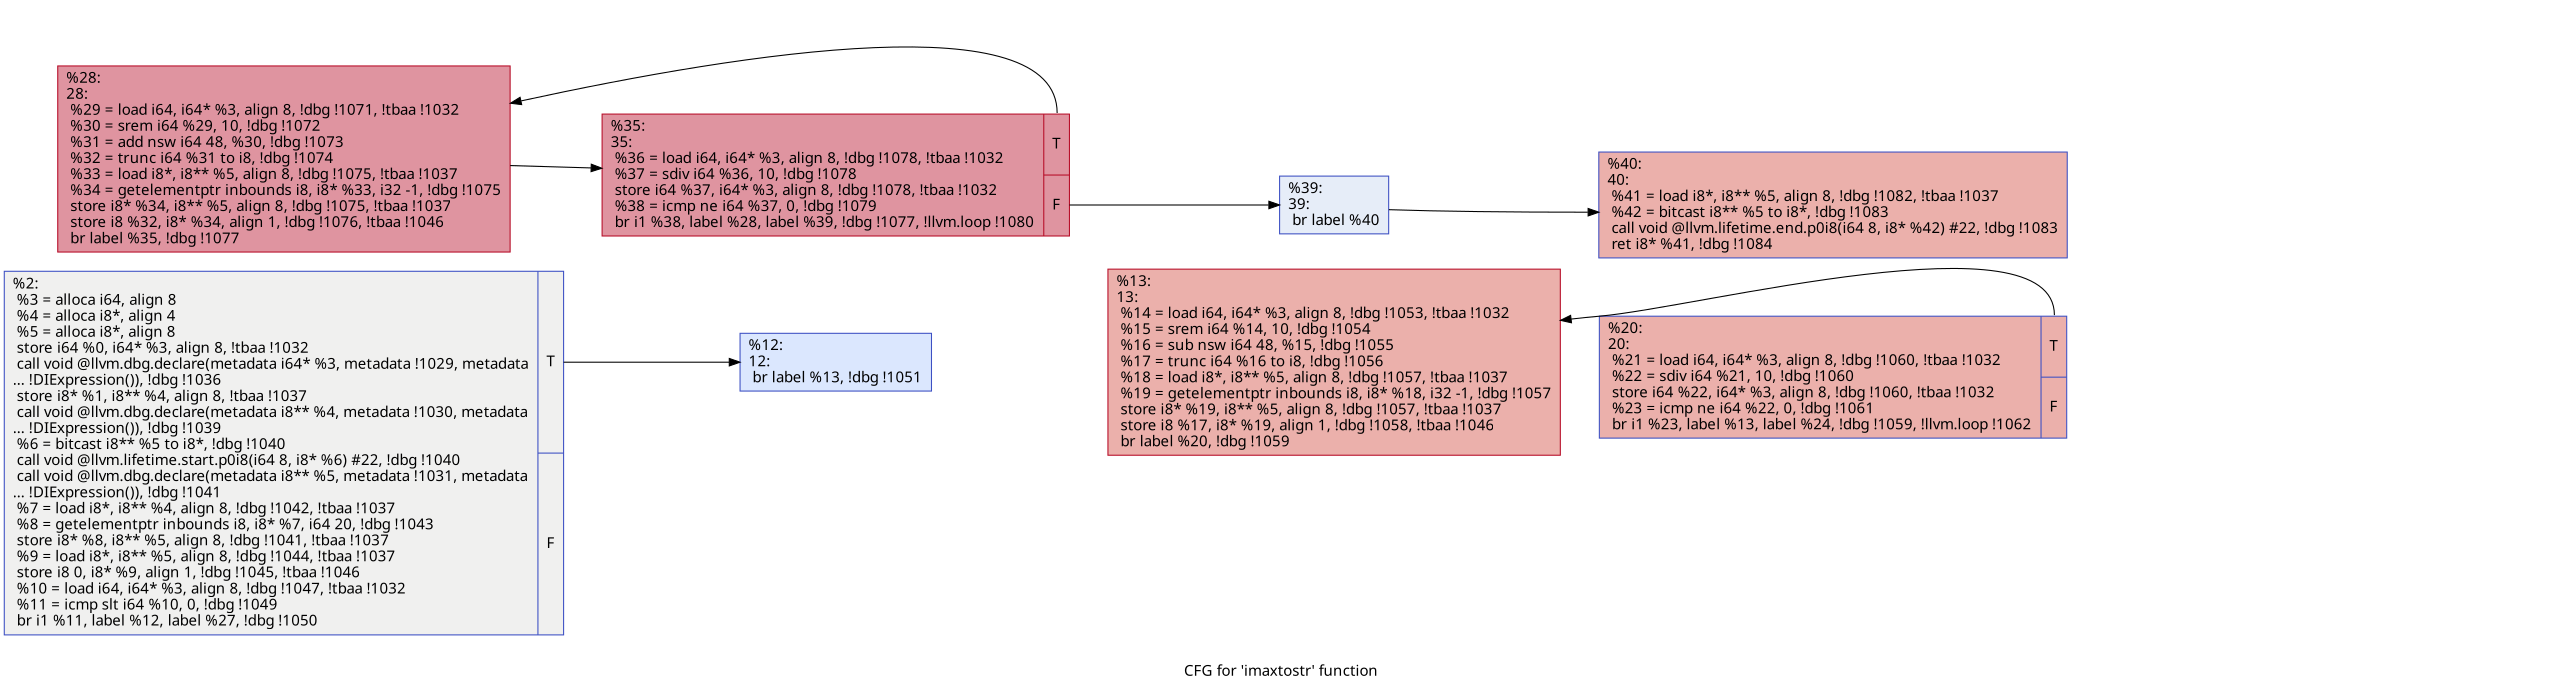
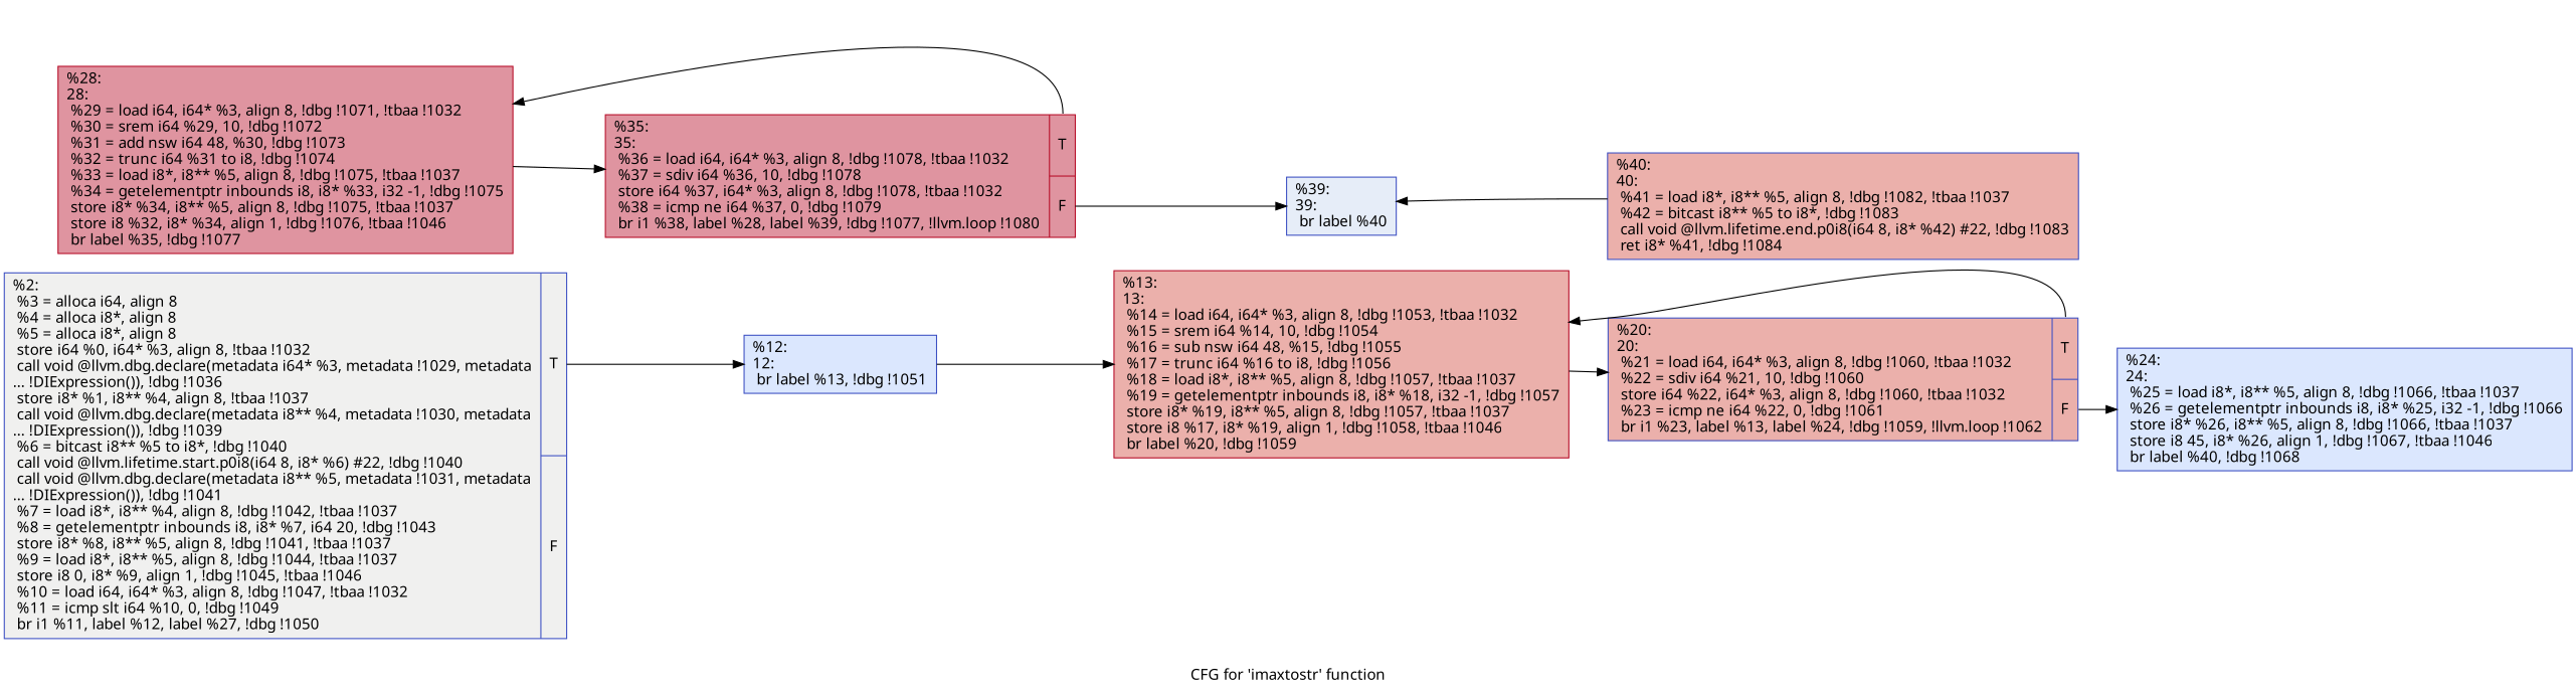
  digraph {
    fontname="Noto Sans"
    label="CFG for 'imaxtostr' function"
    rankdir=LR
    node [color="#3d50c3ff" fillcolor="#d24b4070" fontname="Noto Sans" shape=record style=filled]
    edge [fontname="Noto Sans"]
-   n1 [fillcolor="#dedcdb70" label="{%2:\l  %3 = alloca i64, align 8\l  %4 = alloca i8*, align 4\l  %5 = alloca i8*, align 8\l  store i64 %0, i64* %3, align 8, !tbaa !1032\l  call void @llvm.dbg.declare(metadata i64* %3, metadata !1029, metadata\l... !DIExpression()), !dbg !1036\l  store i8* %1, i8** %4, align 8, !tbaa !1037\l  call void @llvm.dbg.declare(metadata i8** %4, metadata !1030, metadata\l... !DIExpression()), !dbg !1039\l  %6 = bitcast i8** %5 to i8*, !dbg !1040\l  call void @llvm.lifetime.start.p0i8(i64 8, i8* %6) #22, !dbg !1040\l  call void @llvm.dbg.declare(metadata i8** %5, metadata !1031, metadata\l... !DIExpression()), !dbg !1041\l  %7 = load i8*, i8** %4, align 8, !dbg !1042, !tbaa !1037\l  %8 = getelementptr inbounds i8, i8* %7, i64 20, !dbg !1043\l  store i8* %8, i8** %5, align 8, !dbg !1041, !tbaa !1037\l  %9 = load i8*, i8** %5, align 8, !dbg !1044, !tbaa !1037\l  store i8 0, i8* %9, align 1, !dbg !1045, !tbaa !1046\l  %10 = load i64, i64* %3, align 8, !dbg !1047, !tbaa !1032\l  %11 = icmp slt i64 %10, 0, !dbg !1049\l  br i1 %11, label %12, label %27, !dbg !1050\l|{<s0>T|<s1>F}}"]
+   n1 [fillcolor="#dedcdb70" label="{%2:\l  %3 = alloca i64, align 8\l  %4 = alloca i8*, align 8\l  %5 = alloca i8*, align 8\l  store i64 %0, i64* %3, align 8, !tbaa !1032\l  call void @llvm.dbg.declare(metadata i64* %3, metadata !1029, metadata\l... !DIExpression()), !dbg !1036\l  store i8* %1, i8** %4, align 8, !tbaa !1037\l  call void @llvm.dbg.declare(metadata i8** %4, metadata !1030, metadata\l... !DIExpression()), !dbg !1039\l  %6 = bitcast i8** %5 to i8*, !dbg !1040\l  call void @llvm.lifetime.start.p0i8(i64 8, i8* %6) #22, !dbg !1040\l  call void @llvm.dbg.declare(metadata i8** %5, metadata !1031, metadata\l... !DIExpression()), !dbg !1041\l  %7 = load i8*, i8** %4, align 8, !dbg !1042, !tbaa !1037\l  %8 = getelementptr inbounds i8, i8* %7, i64 20, !dbg !1043\l  store i8* %8, i8** %5, align 8, !dbg !1041, !tbaa !1037\l  %9 = load i8*, i8** %5, align 8, !dbg !1044, !tbaa !1037\l  store i8 0, i8* %9, align 1, !dbg !1045, !tbaa !1046\l  %10 = load i64, i64* %3, align 8, !dbg !1047, !tbaa !1032\l  %11 = icmp slt i64 %10, 0, !dbg !1049\l  br i1 %11, label %12, label %27, !dbg !1050\l|{<s0>T|<s1>F}}"]
    n2 [fillcolor="#aec9fc70" label="{%12:\l12:                                               \l  br label %13, !dbg !1051\l}"]
    n3 [color="#b70d28ff" label="{%13:\l13:                                               \l  %14 = load i64, i64* %3, align 8, !dbg !1053, !tbaa !1032\l  %15 = srem i64 %14, 10, !dbg !1054\l  %16 = sub nsw i64 48, %15, !dbg !1055\l  %17 = trunc i64 %16 to i8, !dbg !1056\l  %18 = load i8*, i8** %5, align 8, !dbg !1057, !tbaa !1037\l  %19 = getelementptr inbounds i8, i8* %18, i32 -1, !dbg !1057\l  store i8* %19, i8** %5, align 8, !dbg !1057, !tbaa !1037\l  store i8 %17, i8* %19, align 1, !dbg !1058, !tbaa !1046\l  br label %20, !dbg !1059\l}"]
    n4 [label="{%20:\l20:                                               \l  %21 = load i64, i64* %3, align 8, !dbg !1060, !tbaa !1032\l  %22 = sdiv i64 %21, 10, !dbg !1060\l  store i64 %22, i64* %3, align 8, !dbg !1060, !tbaa !1032\l  %23 = icmp ne i64 %22, 0, !dbg !1061\l  br i1 %23, label %13, label %24, !dbg !1059, !llvm.loop !1062\l|{<s0>T|<s1>F}}"]
    n5 [color="#b70d28ff" fillcolor="#b70d2870" label="{%28:\l28:                                               \l  %29 = load i64, i64* %3, align 8, !dbg !1071, !tbaa !1032\l  %30 = srem i64 %29, 10, !dbg !1072\l  %31 = add nsw i64 48, %30, !dbg !1073\l  %32 = trunc i64 %31 to i8, !dbg !1074\l  %33 = load i8*, i8** %5, align 8, !dbg !1075, !tbaa !1037\l  %34 = getelementptr inbounds i8, i8* %33, i32 -1, !dbg !1075\l  store i8* %34, i8** %5, align 8, !dbg !1075, !tbaa !1037\l  store i8 %32, i8* %34, align 1, !dbg !1076, !tbaa !1046\l  br label %35, !dbg !1077\l}"]
    n6 [color="#b70d28ff" fillcolor="#b70d2870" label="{%35:\l35:                                               \l  %36 = load i64, i64* %3, align 8, !dbg !1078, !tbaa !1032\l  %37 = sdiv i64 %36, 10, !dbg !1078\l  store i64 %37, i64* %3, align 8, !dbg !1078, !tbaa !1032\l  %38 = icmp ne i64 %37, 0, !dbg !1079\l  br i1 %38, label %28, label %39, !dbg !1077, !llvm.loop !1080\l|{<s0>T|<s1>F}}"]
+   n7 [fillcolor="#aec9fc70" label="{%24:\l24:                                               \l  %25 = load i8*, i8** %5, align 8, !dbg !1066, !tbaa !1037\l  %26 = getelementptr inbounds i8, i8* %25, i32 -1, !dbg !1066\l  store i8* %26, i8** %5, align 8, !dbg !1066, !tbaa !1037\l  store i8 45, i8* %26, align 1, !dbg !1067, !tbaa !1046\l  br label %40, !dbg !1068\l}"]
    n8 [label="{%40:\l40:                                               \l  %41 = load i8*, i8** %5, align 8, !dbg !1082, !tbaa !1037\l  %42 = bitcast i8** %5 to i8*, !dbg !1083\l  call void @llvm.lifetime.end.p0i8(i64 8, i8* %42) #22, !dbg !1083\l  ret i8* %41, !dbg !1084\l}"]
    n9 [fillcolor="#c7d7f070" label="{%39:\l39:                                               \l  br label %40\l}"]
    n1 -> n2 [tailport=s0]
+   n2 -> n3
+   n3 -> n4
    n4 -> n3 [tailport=s0]
+   n4 -> n7 [tailport=s1]
    n5 -> n6
    n6 -> n5 [tailport=s0]
    n6 -> n9 [tailport=s1]
-   n9 -> n8
+   n8 -> n9
  }
